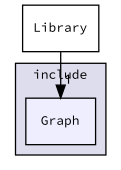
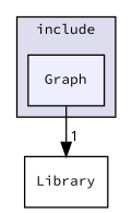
  digraph {
    compound=true
    fontname="Source Code Pro"
    node [fontname="Source Code Pro" fontsize=10 shape=box]
    n1 [fillcolor="#eeeeff" label="Graph" pencolor=black style=filled]
    n2 [label=Library]
    subgraph cluster_1 {
      bgcolor="#ddddee"
      fontsize=10
      label=include
      pencolor=black
      n1
    }
-   n2 -> n1 [headlabel=1 labeldistance=1.5 labelfontname="FreeSans.ttf" labelfontsize=10 fontname="Source Code Pro"]
+   n1 -> n2 [headlabel=1 labeldistance=1.5 labelfontname="FreeSans.ttf" labelfontsize=10 fontname="Source Code Pro"]
  }
